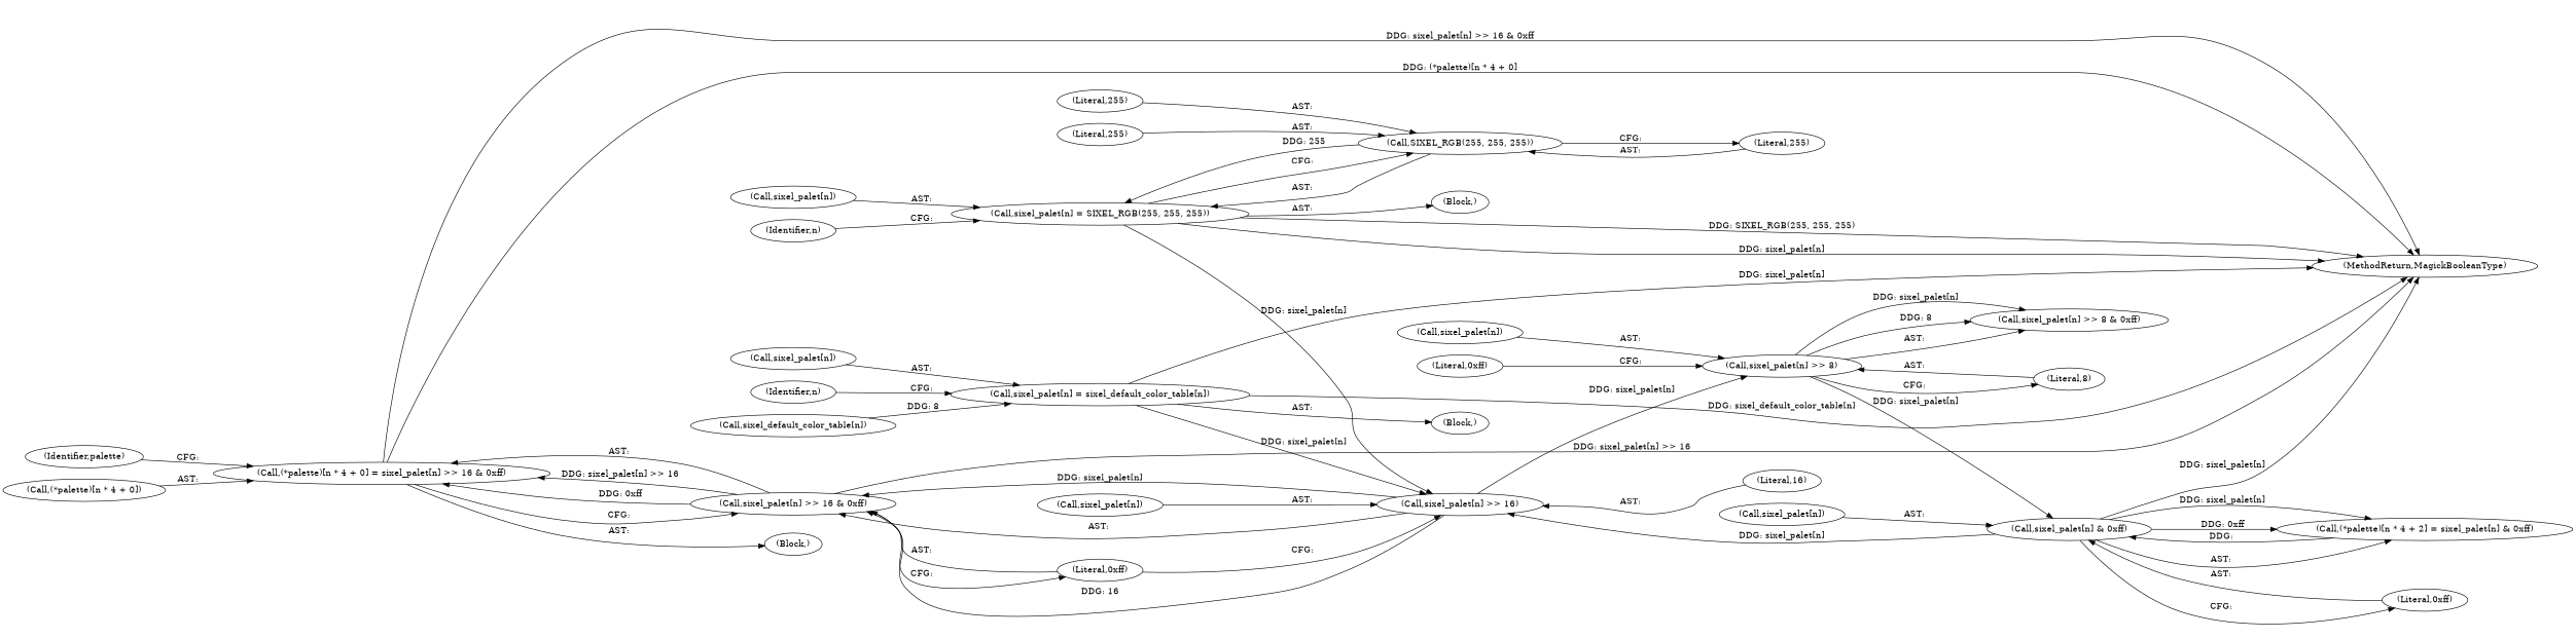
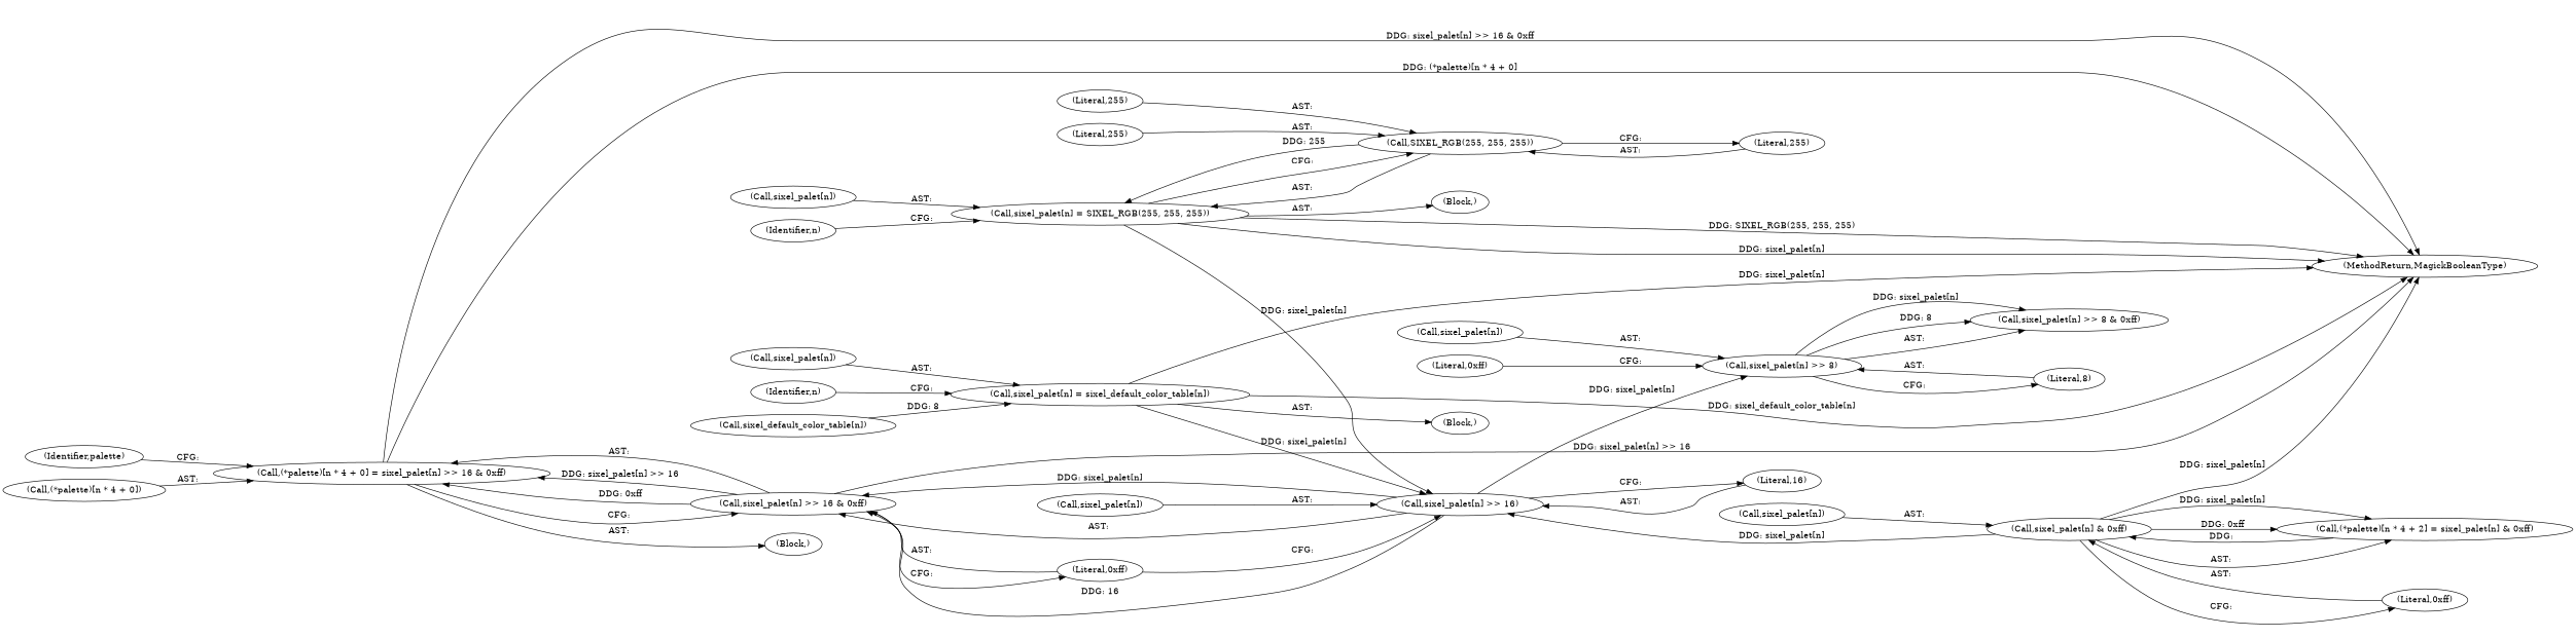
  digraph {
    rankdir=LR
    n1 [label="(Call,(*palette)[n * 4 + 0] = sixel_palet[n] >> 16 & 0xff)"]
    n2 [label="(Call,sixel_palet[n] >> 16 & 0xff)"]
    n3 [label="(MethodReturn,MagickBooleanType)"]
    n4 [label="(Block,)"]
    n5 [label="(Literal,0xff)"]
    n6 [label="(Call,sixel_palet[n] >> 16)"]
    n7 [label="(Call,sixel_palet[n] >> 8)"]
    n8 [label="(Literal,16)"]
    n9 [label="(Call,sixel_palet[n] & 0xff)"]
    n10 [label="(Call,sixel_palet[n] >> 8 & 0xff)"]
    n11 [label="(Literal,8)"]
    n12 [label="(Literal,0xff)"]
    n13 [label="(Call,(*palette)[n * 4 + 2] = sixel_palet[n] & 0xff)"]
    n14 [label="(Call,sixel_palet[n] = SIXEL_RGB(255, 255, 255))"]
    n15 [label="(Call,SIXEL_RGB(255, 255, 255))"]
    n16 [label="(Block,)"]
    n17 [label="(Literal,255)"]
    n18 [label="(Call,sixel_palet[n] = sixel_default_color_table[n])"]
    n19 [label="(Block,)"]
    n20 [label="(Call,sixel_default_color_table[n])"]
    n21 [label="(Literal,0xff)"]
    n22 [label="(Literal,255)"]
    n23 [label="(Call,sixel_palet[n])"]
    n24 [label="(Identifier,n)"]
    n25 [label="(Call,sixel_palet[n])"]
    n26 [label="(Call,sixel_palet[n])"]
    n27 [label="(Call,sixel_palet[n])"]
    n28 [label="(Identifier,palette)"]
    n29 [label="(Literal,255)"]
    n30 [label="(Call,(*palette)[n * 4 + 0])"]
    n31 [label="(Identifier,n)"]
    n32 [label="(Call,sixel_palet[n])"]
    n1 -> n2 [label="CFG: "]
    n1 -> n3 [label="DDG: sixel_palet[n] >> 16 & 0xff"]
    n1 -> n3 [label="DDG: (*palette)[n * 4 + 0]"]
    n1 -> n4 [label="AST: "]
    n2 -> n1 [label="AST: "]
    n2 -> n1 [label="DDG: sixel_palet[n] >> 16"]
    n2 -> n1 [label="DDG: 0xff"]
    n2 -> n3 [label="DDG: sixel_palet[n] >> 16"]
    n2 -> n5 [label="CFG: "]
    n5 -> n2 [label="AST: "]
    n5 -> n6 [label="CFG: "]
    n6 -> n2 [label="AST: "]
    n6 -> n2 [label="DDG: sixel_palet[n]"]
    n6 -> n2 [label="DDG: 16"]
    n6 -> n7 [label="DDG: sixel_palet[n]"]
-   n7 -> n9 [label="DDG: sixel_palet[n]"]
+   n6 -> n8 [label="CFG: "]
    n7 -> n10 [label="AST: "]
    n7 -> n10 [label="DDG: sixel_palet[n]"]
    n7 -> n10 [label="DDG: 8"]
    n7 -> n11 [label="CFG: "]
    n8 -> n6 [label="AST: "]
    n9 -> n3 [label="DDG: sixel_palet[n]"]
    n9 -> n6 [label="DDG: sixel_palet[n]"]
    n9 -> n12 [label="CFG: "]
    n9 -> n13 [label="AST: "]
    n9 -> n13 [label="DDG: sixel_palet[n]"]
    n9 -> n13 [label="DDG: 0xff"]
    n11 -> n7 [label="AST: "]
    n12 -> n9 [label="AST: "]
    n13 -> n9 [label="DDG: "]
    n14 -> n3 [label="DDG: SIXEL_RGB(255, 255, 255)"]
    n14 -> n3 [label="DDG: sixel_palet[n]"]
    n14 -> n6 [label="DDG: sixel_palet[n]"]
    n14 -> n15 [label="CFG: "]
    n14 -> n16 [label="AST: "]
    n15 -> n14 [label="AST: "]
    n15 -> n14 [label="DDG: 255"]
    n15 -> n17 [label="CFG: "]
    n17 -> n15 [label="AST: "]
    n18 -> n3 [label="DDG: sixel_default_color_table[n]"]
    n18 -> n3 [label="DDG: sixel_palet[n]"]
    n18 -> n6 [label="DDG: sixel_palet[n]"]
    n18 -> n19 [label="AST: "]
    n20 -> n18 [label="DDG: 8"]
    n21 -> n7 [label="CFG: "]
    n22 -> n15 [label="AST: "]
    n23 -> n14 [label="AST: "]
    n24 -> n14 [label="CFG: "]
    n25 -> n9 [label="AST: "]
    n26 -> n7 [label="AST: "]
    n27 -> n18 [label="AST: "]
    n28 -> n1 [label="CFG: "]
    n29 -> n15 [label="AST: "]
    n30 -> n1 [label="AST: "]
    n31 -> n18 [label="CFG: "]
    n32 -> n6 [label="AST: "]
  }
